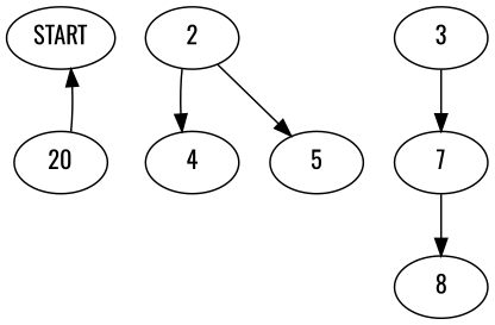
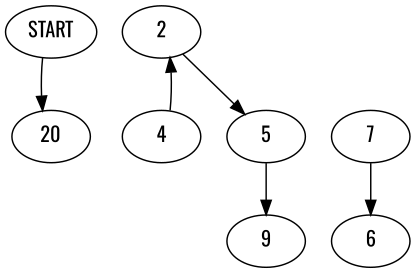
  digraph {
    fontname=Oswald
    node [fontname=Oswald]
    edge [fontname=Oswald]
    n1 [label=START]
    n2 [label=20]
    2
    4
    5
-   3
    7
-   8
-   n2 -> n1
-   2 -> 4
+   9
+   8 [label=6]
+   n1 -> n2
+   4 -> 2
    2 -> 5
-   3 -> 7
+   5 -> 9
    7 -> 8
  }
